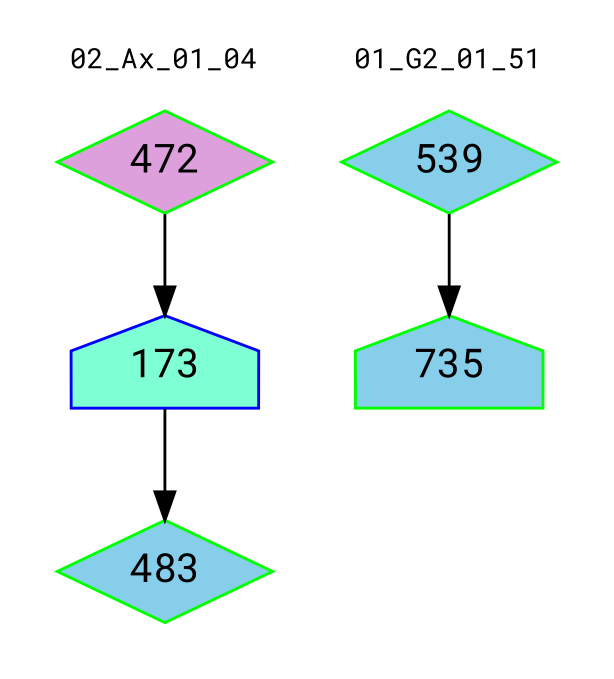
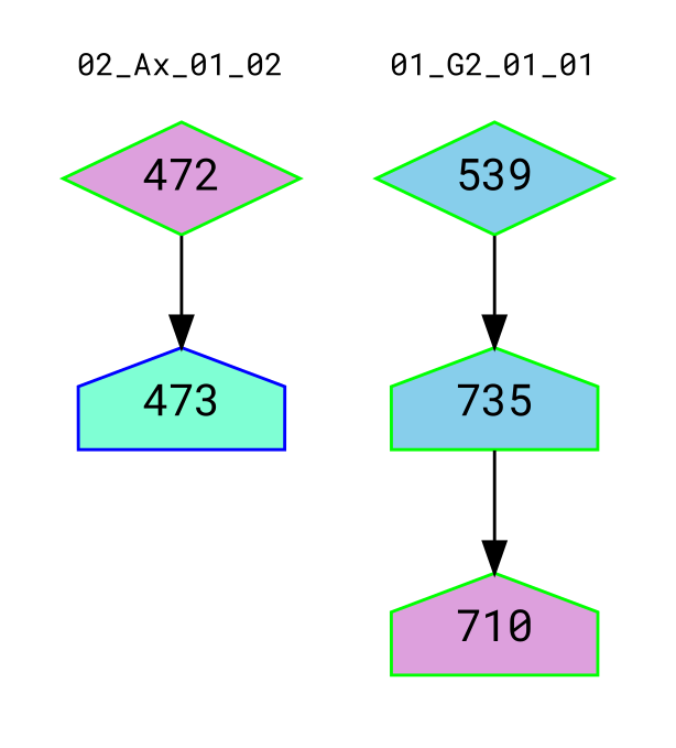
  digraph {
    fontname="Roboto Mono"
    node [color=green fillcolor=skyblue fontname="Roboto Mono" shape=diamond style=filled]
    edge [color=black fontname="Roboto Mono"]
    n1 [fillcolor=plum label=472]
-   n2 [color=blue fillcolor=aquamarine label=173 shape=house]
-   n3 [label=483]
+   n2 [color=blue fillcolor=aquamarine label=473 shape=house]
    n4 [label=539]
    n5 [label=735 shape=house]
+   n6 [fillcolor=plum label=710 shape=house]
    subgraph cluster_1 {
      color=white
      fontsize=10
-     label="02_Ax_01_04"
+     label="02_Ax_01_02"
      n1
      n2
-     n3
    }
    subgraph cluster_2 {
      color=white
      fontsize=10
-     label="01_G2_01_51"
+     label="01_G2_01_01"
      n4
      n5
+     n6
    }
    n1 -> n2
-   n2 -> n3
    n4 -> n5
+   n5 -> n6
  }
